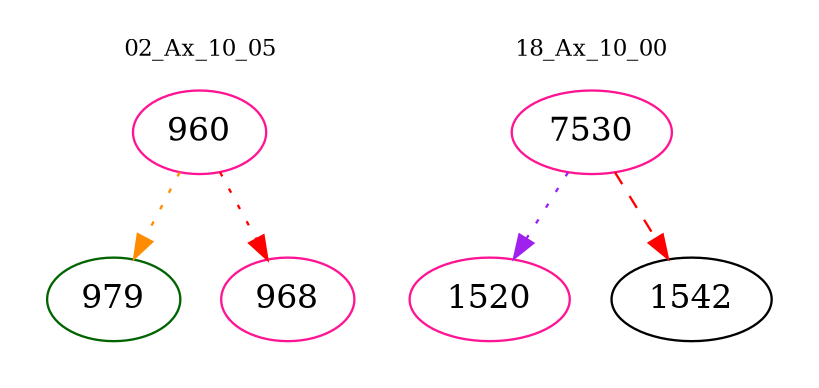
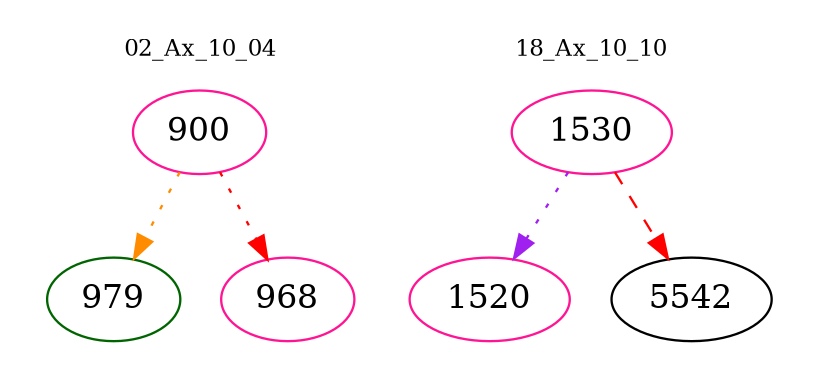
  digraph {
    node [color=deeppink]
    edge [color=red style=dotted]
-   n1 [label=960]
+   n1 [label=900]
    n2 [color=darkgreen label=979]
    n3 [label=968]
-   n4 [label=7530]
+   n4 [label=1530]
    n5 [label=1520]
-   n6 [color=black label=1542]
+   n6 [color=black label=5542]
    subgraph cluster_1 {
      color=white
      fontsize=10
-     label="02_Ax_10_05"
+     label="02_Ax_10_04"
      n1
      n2
      n3
    }
    subgraph cluster_2 {
      color=white
      fontsize=10
-     label="18_Ax_10_00"
+     label="18_Ax_10_10"
      n4
      n5
      n6
    }
    n1 -> n2 [color=darkorange]
    n1 -> n3
    n4 -> n5 [color=purple]
    n4 -> n6 [style=dashed]
  }
